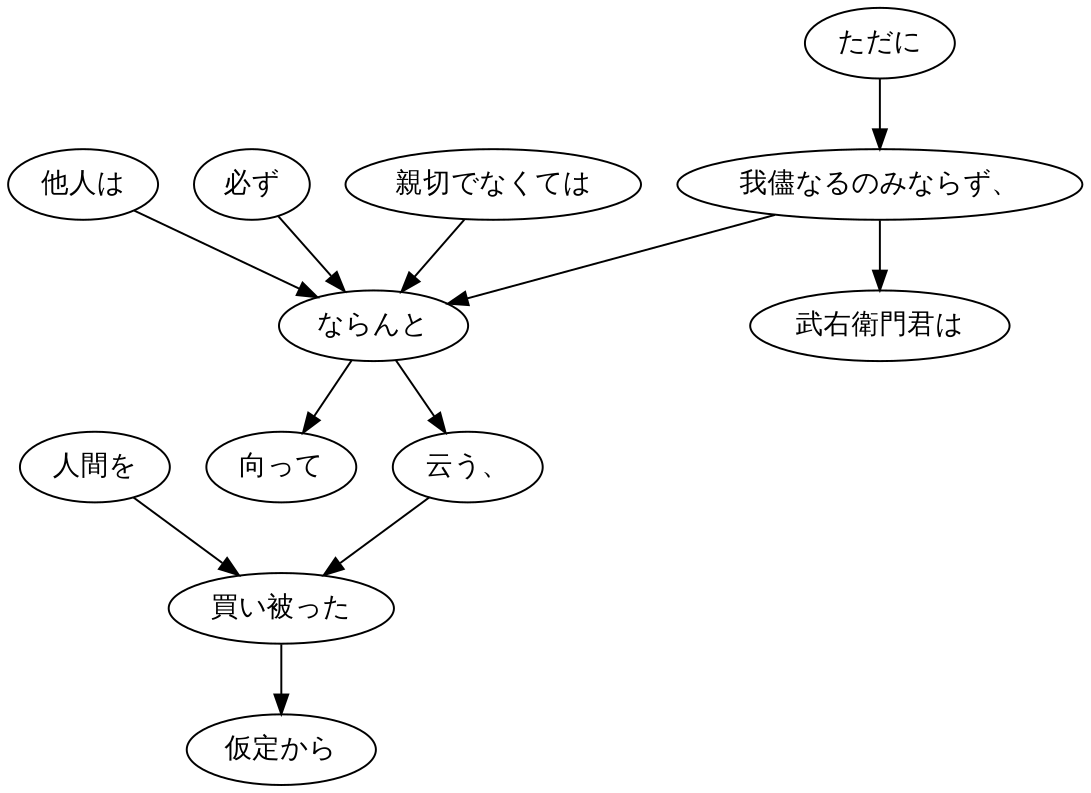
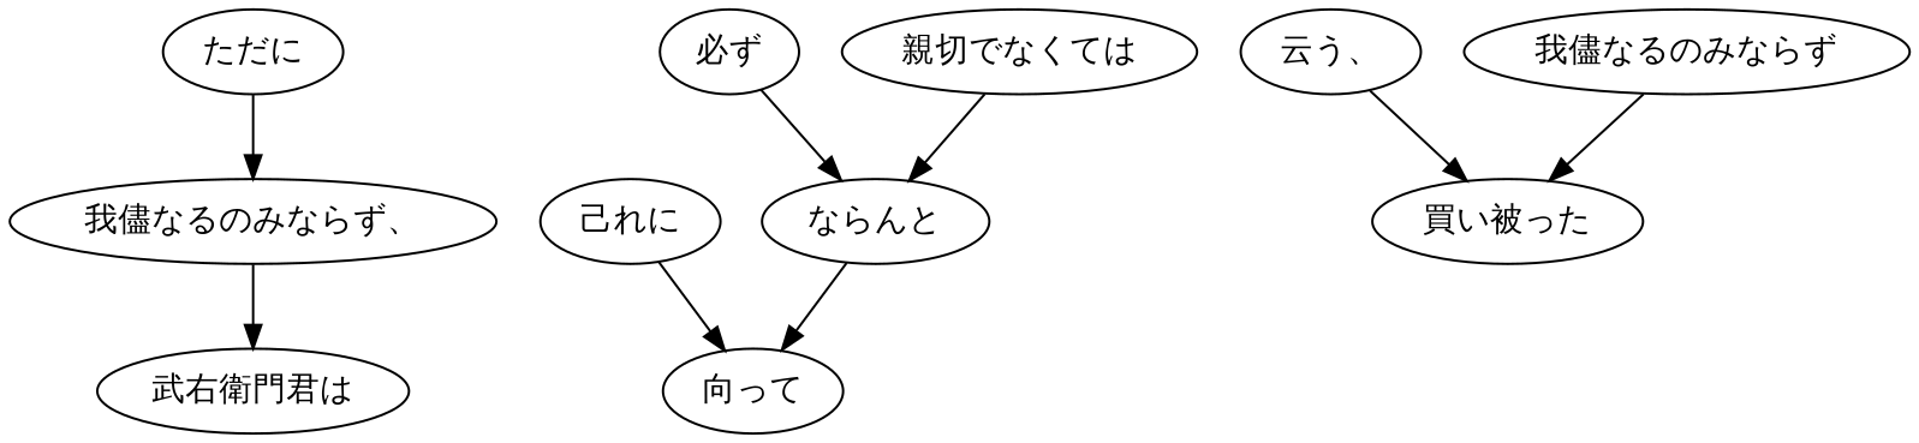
  digraph {
    fontname="IBM Plex Mono"
    node [fontname="IBM Plex Mono"]
    edge [fontname="IBM Plex Mono"]
    n1 [label="武右衛門君は"]
    n2 [label="我儘なるのみならず、"]
    n3 [label="ならんと"]
    n4 [label="ただに"]
    n5 [label="向って"]
    n6 [label="云う、"]
-   n7 [label="他人は"]
+   n8 [label="己れに"]
    n9 [label="必ず"]
    n10 [label="親切でなくては"]
    n11 [label="買い被った"]
-   n12 [label="仮定から"]
-   n13 [label="人間を"]
+   n13 [label="我儘なるのみならず"]
    n2 -> n1
-   n2 -> n3
    n3 -> n5
-   n3 -> n6
    n4 -> n2
    n6 -> n11
-   n7 -> n3
+   n8 -> n5
    n9 -> n3
    n10 -> n3
-   n11 -> n12
    n13 -> n11
  }
